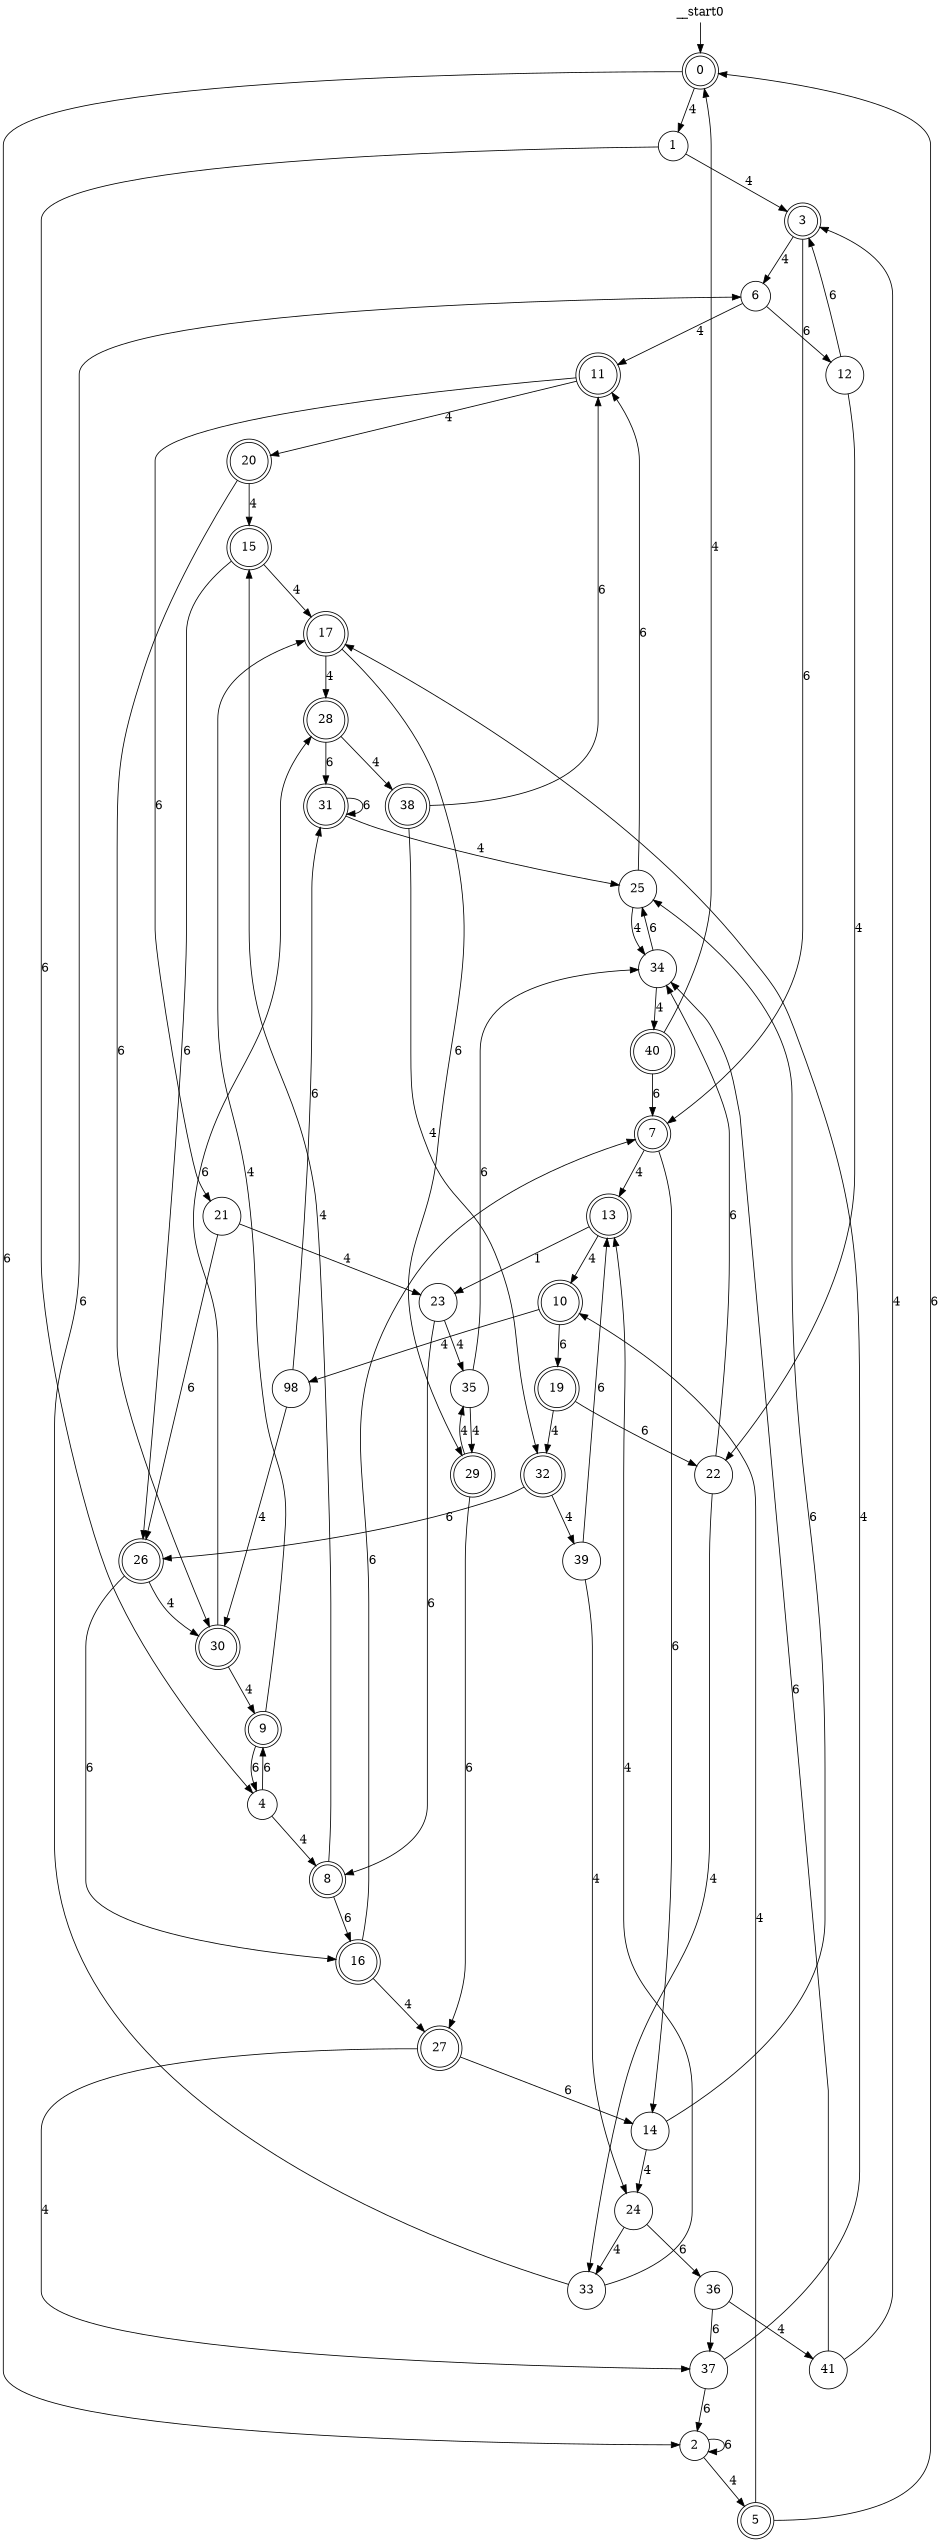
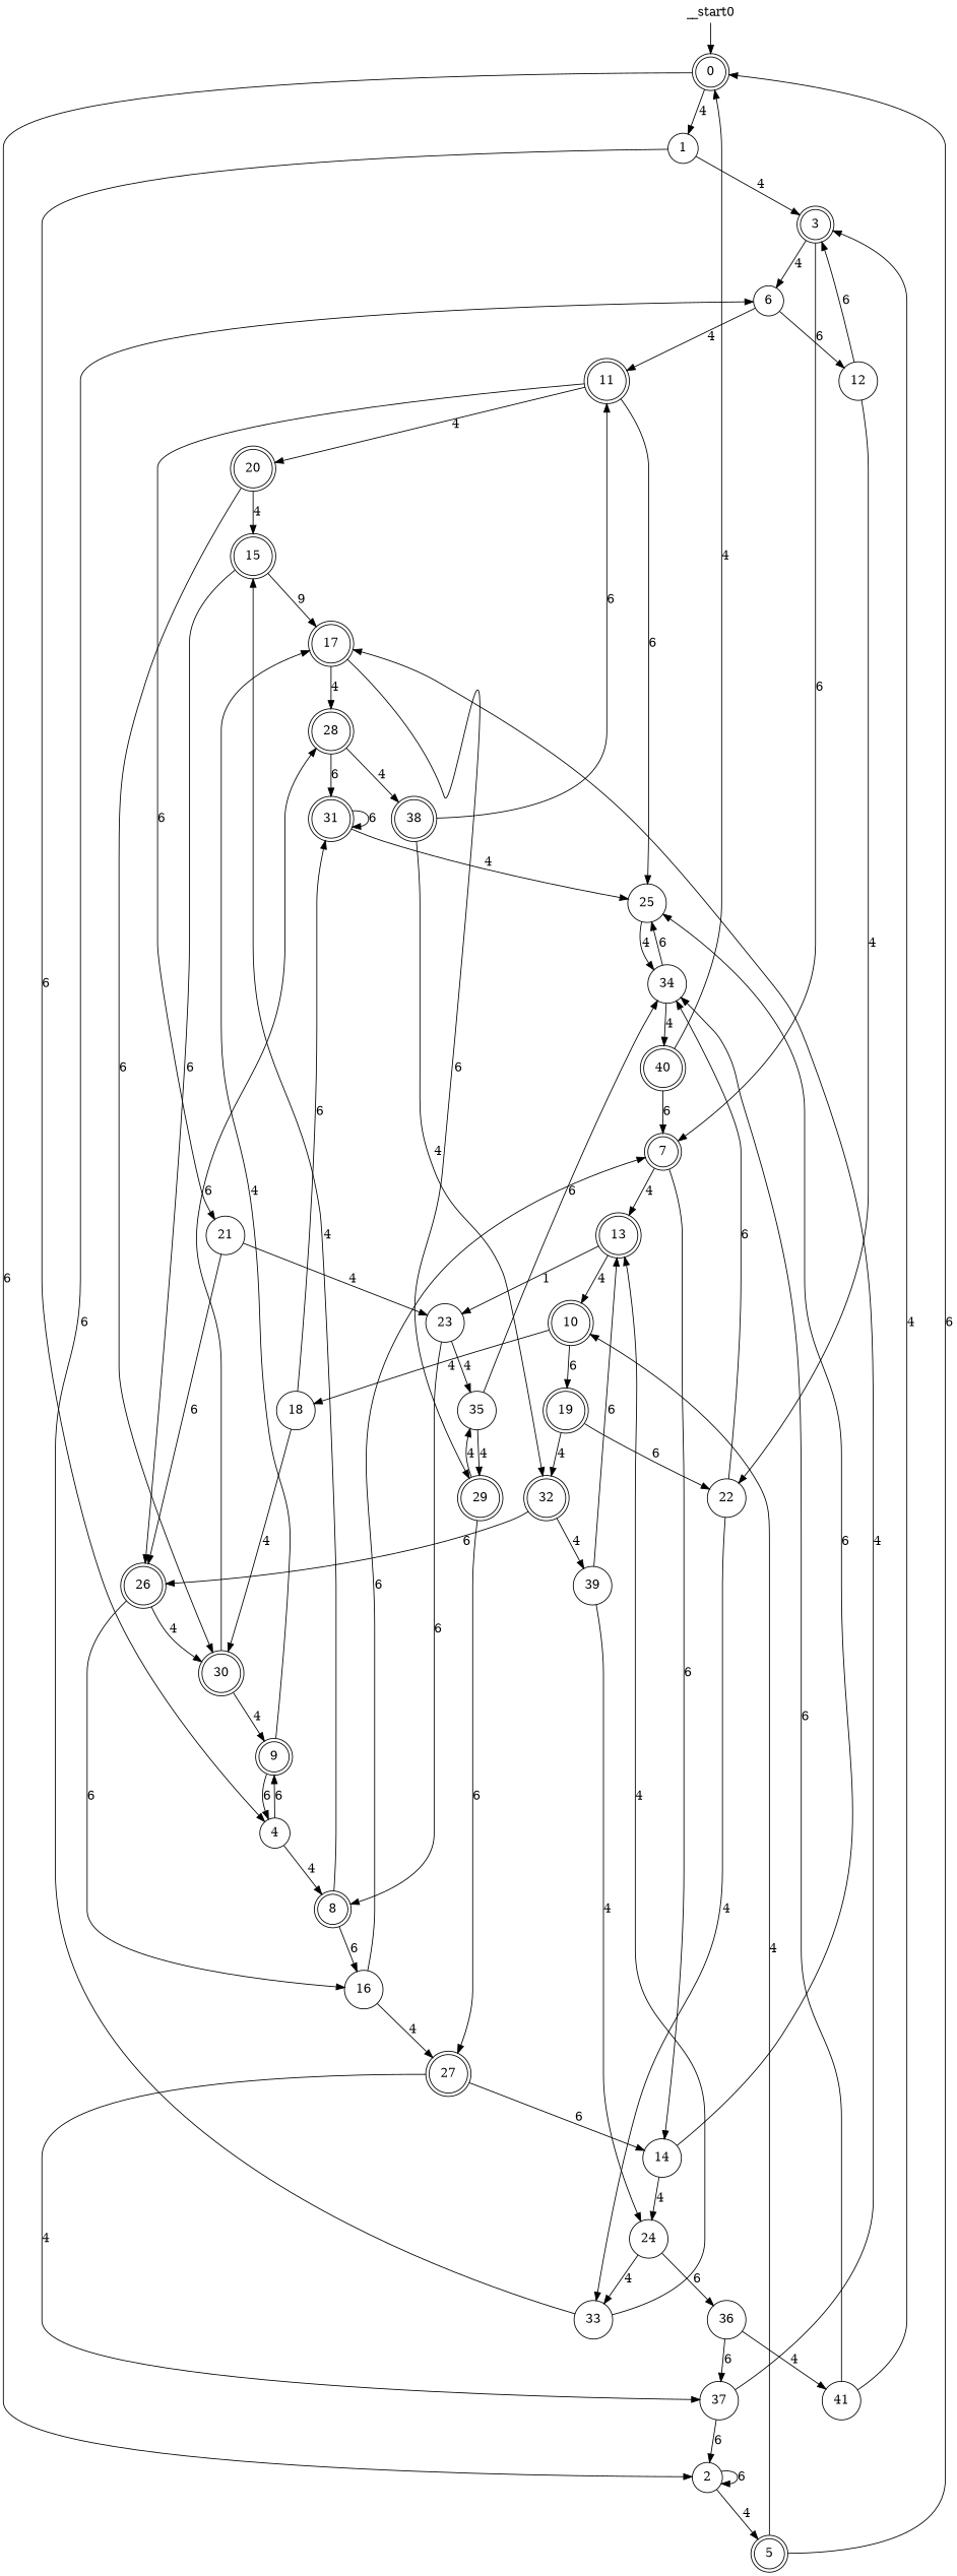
  digraph {
    node [shape=doublecircle]
    n1 [label=0]
    n2 [label=1 shape=circle]
    n3 [label=2 shape=circle]
    n4 [label=3]
    n5 [label=4 shape=circle]
    n6 [label=5]
    n7 [label=6 shape=circle]
    n8 [label=7]
    n9 [label=8]
    n10 [label=9]
    n11 [label=10]
    n12 [label=11]
    n13 [label=12 shape=circle]
    n14 [label=13]
    n15 [label=14 shape=circle]
    n16 [label=15]
-   n17 [label=16]
+   n17 [label=16 shape=circle]
    n18 [label=17]
-   n19 [label=98 shape=circle]
+   n19 [label=18 shape=circle]
    n20 [label=19]
    n21 [label=20]
    n22 [label=21 shape=circle]
    n23 [label=22 shape=circle]
    n24 [label=23 shape=circle]
    n25 [label=24 shape=circle]
    n26 [label=25 shape=circle]
    n27 [label=26]
    n28 [label=27]
    n29 [label=28]
    n30 [label=29]
    n31 [label=30]
    n32 [label=31]
    n33 [label=32]
    n34 [label=33 shape=circle]
    n35 [label=34 shape=circle]
    n36 [label=35 shape=circle]
    n37 [label=36 shape=circle]
    n38 [label=37 shape=circle]
    n39 [label=38]
    n40 [label=39 shape=circle]
    n41 [label=40]
    n42 [label=41 shape=circle]
    __start0 [height=0 shape=none width=0]
    n1 -> n2 [label=4]
    n1 -> n3 [label=6]
    n2 -> n4 [label=4]
    n2 -> n5 [label=6]
    n3 -> n3 [label=6]
    n3 -> n6 [label=4]
    n4 -> n7 [label=4]
    n4 -> n8 [label=6]
    n5 -> n9 [label=4]
    n5 -> n10 [label=6]
    n6 -> n1 [label=6]
    n6 -> n11 [label=4]
    n7 -> n12 [label=4]
    n7 -> n13 [label=6]
    n8 -> n14 [label=4]
    n8 -> n15 [label=6]
    n9 -> n16 [label=4]
    n9 -> n17 [label=6]
    n10 -> n5 [label=6]
    n10 -> n18 [label=4]
    n11 -> n19 [label=4]
    n11 -> n20 [label=6]
    n12 -> n21 [label=4]
    n12 -> n22 [label=6]
    n13 -> n4 [label=6]
    n13 -> n23 [label=4]
    n14 -> n11 [label=4]
    n14 -> n24 [label=1]
    n15 -> n25 [label=4]
    n15 -> n26 [label=6]
-   n16 -> n18 [label=4]
+   n16 -> n18 [label=9]
    n16 -> n27 [label=6]
    n17 -> n8 [label=6]
    n17 -> n28 [label=4]
    n18 -> n29 [label=4]
    n18 -> n30 [label=6]
    n19 -> n31 [label=4]
    n19 -> n32 [label=6]
    n20 -> n23 [label=6]
    n20 -> n33 [label=4]
    n21 -> n16 [label=4]
    n21 -> n31 [label=6]
    n22 -> n24 [label=4]
    n22 -> n27 [label=6]
    n23 -> n34 [label=4]
    n23 -> n35 [label=6]
    n24 -> n9 [label=6]
    n24 -> n36 [label=4]
    n25 -> n34 [label=4]
    n25 -> n37 [label=6]
-   n26 -> n12 [label=6]
+   n12 -> n26 [label=6]
    n26 -> n35 [label=4]
    n27 -> n17 [label=6]
    n27 -> n31 [label=4]
    n28 -> n15 [label=6]
    n28 -> n38 [label=4]
    n29 -> n32 [label=6]
    n29 -> n39 [label=4]
    n30 -> n28 [label=6]
    n30 -> n36 [label=4]
    n31 -> n10 [label=4]
    n31 -> n29 [label=6]
    n32 -> n26 [label=4]
    n32 -> n32 [label=6]
    n33 -> n27 [label=6]
    n33 -> n40 [label=4]
    n34 -> n7 [label=6]
    n34 -> n14 [label=4]
    n35 -> n26 [label=6]
    n35 -> n41 [label=4]
    n36 -> n30 [label=4]
    n36 -> n35 [label=6]
    n37 -> n38 [label=6]
    n37 -> n42 [label=4]
    n38 -> n3 [label=6]
    n38 -> n18 [label=4]
    n39 -> n12 [label=6]
    n39 -> n33 [label=4]
    n40 -> n14 [label=6]
    n40 -> n25 [label=4]
    n41 -> n1 [label=4]
    n41 -> n8 [label=6]
    n42 -> n4 [label=4]
    n42 -> n35 [label=6]
    __start0 -> n1
  }
